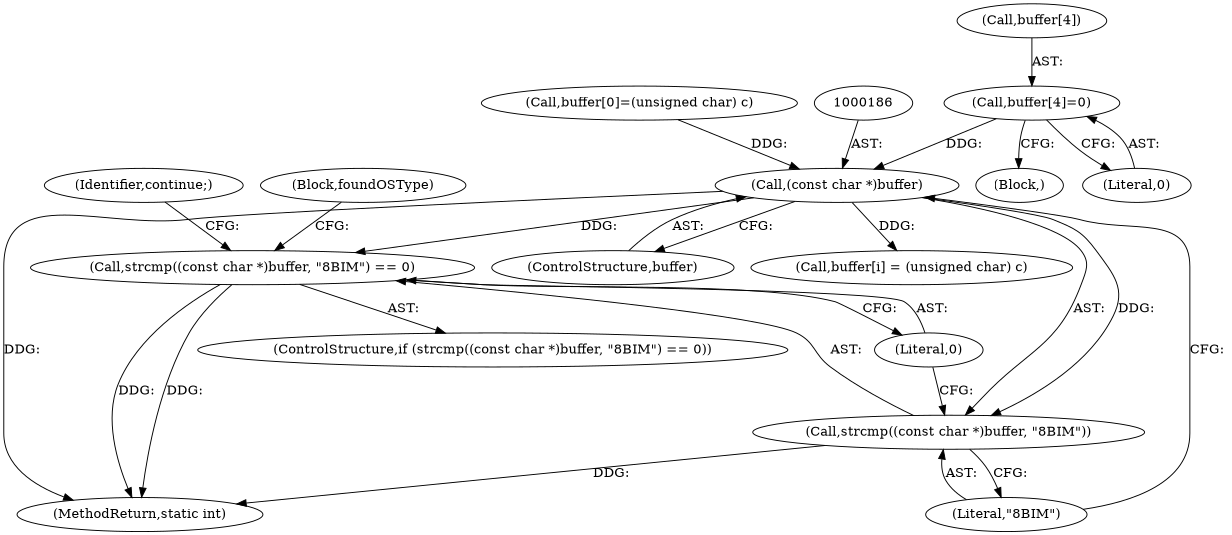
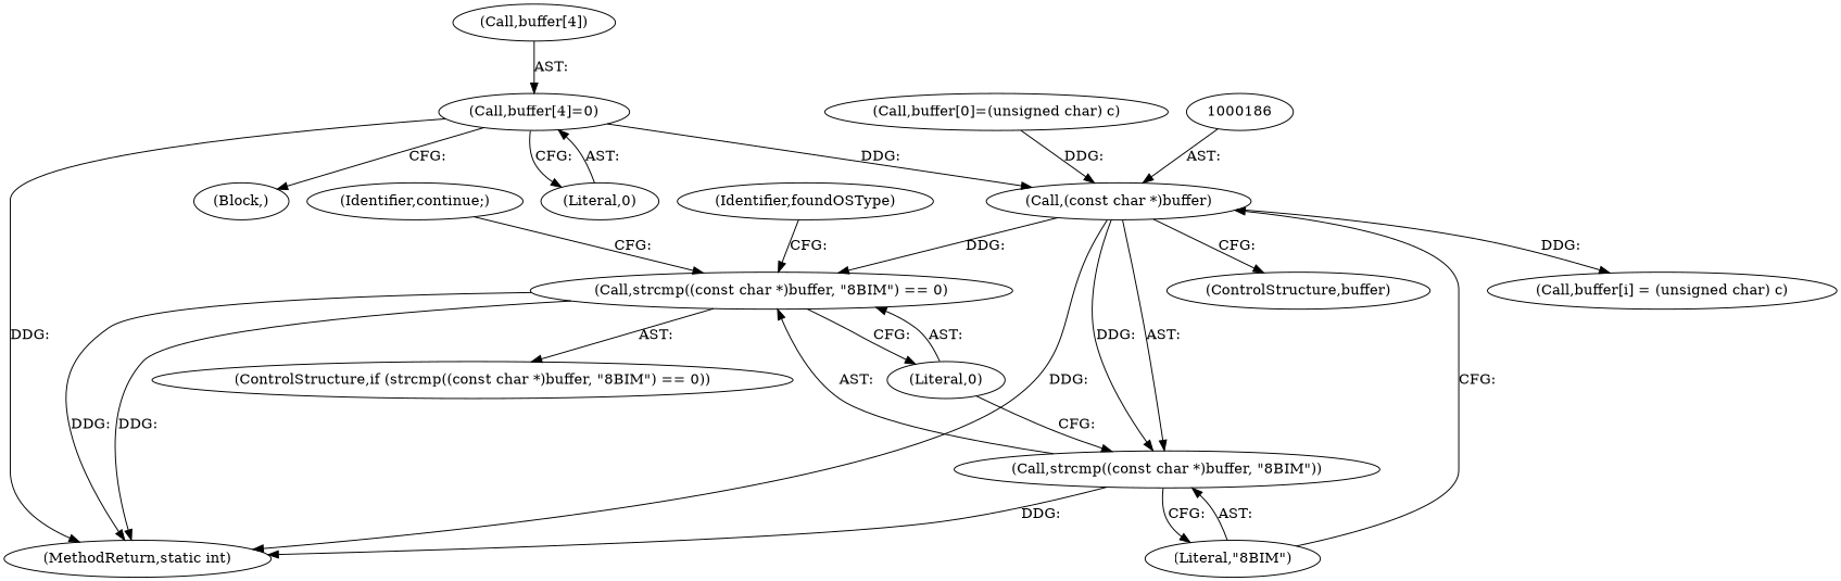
  digraph {
    n1 [label="(Call,buffer[4]=0)"]
    n2 [label="(Call,(const char *)buffer)"]
    n3 [label="(MethodReturn,static int)"]
    n4 [label="(Literal,0)"]
    n5 [label="(Block,)"]
    n6 [label="(Call,strcmp((const char *)buffer, \"8BIM\") == 0)"]
    n7 [label="(Call,strcmp((const char *)buffer, \"8BIM\"))"]
    n8 [label="(ControlStructure,buffer)"]
    n9 [label="(Call,buffer[i] = (unsigned char) c)"]
    n10 [label="(Literal,0)"]
    n11 [label="(ControlStructure,if (strcmp((const char *)buffer, \"8BIM\") == 0))"]
    n12 [label="(Literal,\"8BIM\")"]
    n13 [label="(Call,buffer[4])"]
    n14 [label="(Call,buffer[0]=(unsigned char) c)"]
-   n15 [label="(Block,foundOSType)"]
+   n15 [label="(Identifier,foundOSType)"]
    n16 [label="(Identifier,continue;)"]
    1000186
    n1 -> n2 [label="DDG: "]
+   n1 -> n3 [label="DDG: "]
    n1 -> n4 [label="CFG: "]
    n1 -> n5 [label="CFG: "]
    n2 -> n3 [label="DDG: "]
    n2 -> n6 [label="DDG: "]
    n2 -> n7 [label="AST: "]
    n2 -> n7 [label="DDG: "]
    n2 -> n8 [label="CFG: "]
    n2 -> n9 [label="DDG: "]
    n4 -> n1 [label="AST: "]
    n6 -> n3 [label="DDG: "]
    n6 -> n3 [label="DDG: "]
    n6 -> n10 [label="CFG: "]
    n6 -> n11 [label="AST: "]
    n7 -> n3 [label="DDG: "]
    n7 -> n6 [label="AST: "]
    n7 -> n12 [label="CFG: "]
-   n8 -> n2 [label="AST: "]
    n10 -> n6 [label="AST: "]
    n10 -> n7 [label="CFG: "]
    n12 -> n2 [label="CFG: "]
    n12 -> n7 [label="AST: "]
    n13 -> n1 [label="AST: "]
    n14 -> n2 [label="DDG: "]
    n15 -> n6 [label="CFG: "]
    n16 -> n6 [label="CFG: "]
    1000186 -> n2 [label="AST: "]
  }
